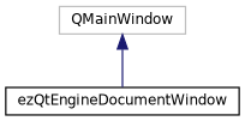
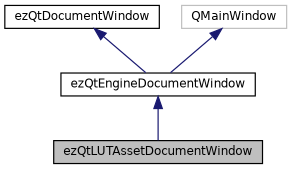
  digraph {
    fontname="DejaVu Sans"
    node [color=black fillcolor=white fontname="DejaVu Sans" fontsize=10 shape=record style=filled]
    edge [color=midnightblue dir=back fontname="DejaVu Sans" fontsize=10 labelfontname=Helvetica labelfontsize=10 style=solid]
+   n1 [fillcolor=grey75 fontcolor=black height=0.2 label=ezQtLUTAssetDocumentWindow width=0.4]
    n2 [height=0.2 label=ezQtEngineDocumentWindow width=0.4]
+   n3 [height=0.2 label=ezQtDocumentWindow width=0.4]
    n4 [color=grey75 height=0.2 label=QMainWindow width=0.4]
+   n2 -> n1
+   n3 -> n2
    n4 -> n2
  }
